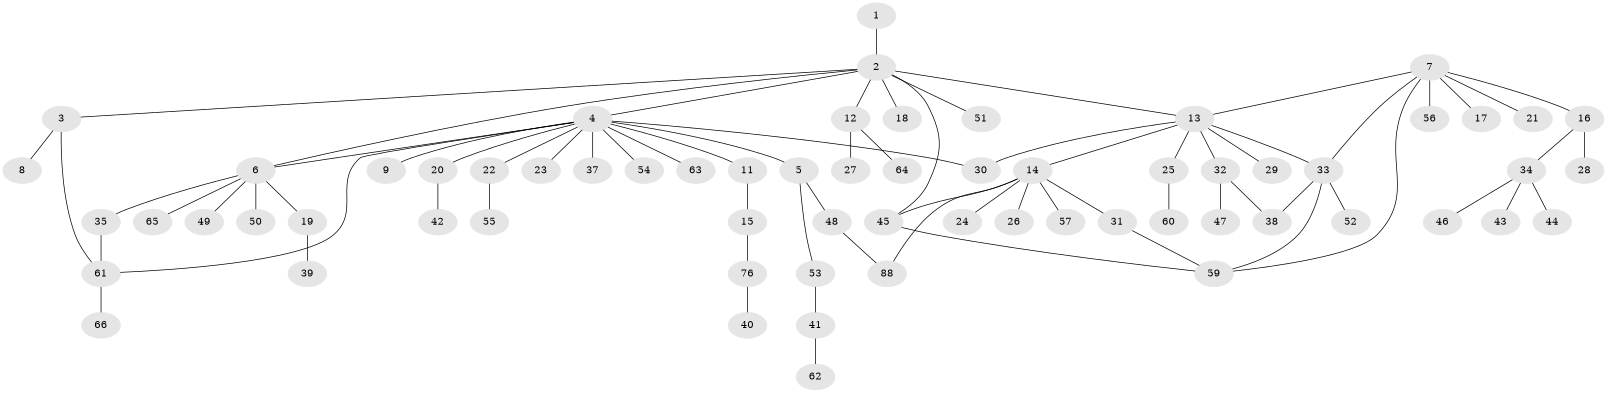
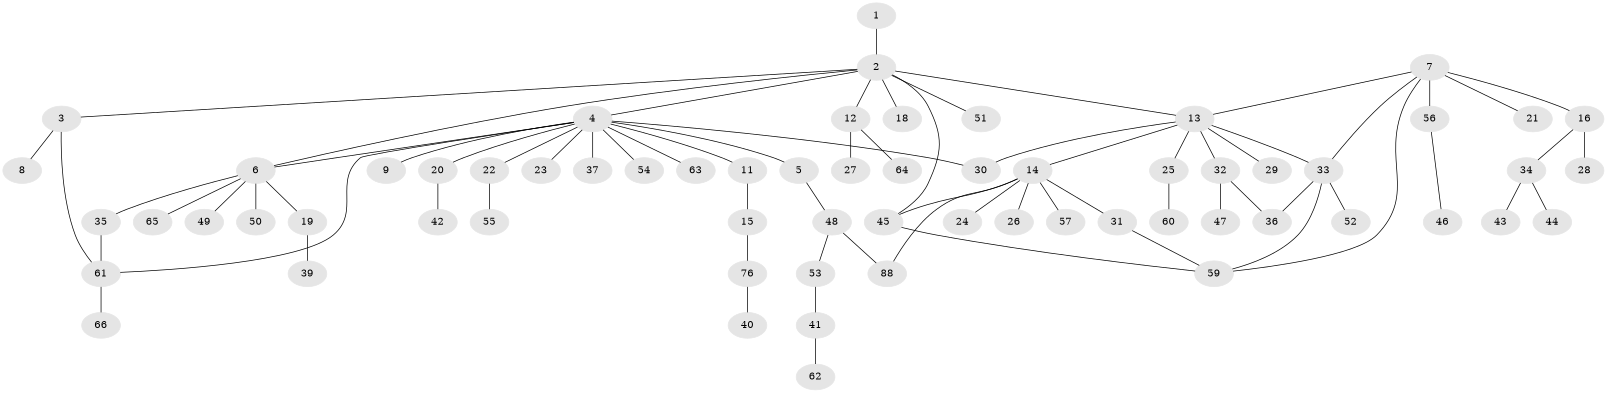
  graph {
    node [color=gray90 style=filled]
    1
    2
    3
    4
    6
    12
    18
    45
    51
    13
    8
    61
    5
    9
    11
    20
    22
    23
    30
    37
    54
    63
    19
    35
    49
    50
    65
    7
    16
-   17
    21
    33
    56
    59
    64
    27
    66
    48
    15
    42
    55
    n42 [label=88]
    53
    39
    14
    25
    29
    32
    28
    34
    52
-   38
+   38 [label=36]
    n53 [label=76]
    40
    24
    26
    31
    57
    60
    47
    43
    44
    46
    41
    62
    1 -- 2
    2 -- 3
    2 -- 4
    2 -- 6
    2 -- 12
    2 -- 18
    2 -- 45
    2 -- 51
    2 -- 13
    3 -- 8
    3 -- 61
    4 -- 6
    4 -- 61
    4 -- 5
    4 -- 9
    4 -- 11
    4 -- 20
    4 -- 22
    4 -- 23
    4 -- 30
    4 -- 37
    4 -- 54
    4 -- 63
    6 -- 19
    6 -- 35
    6 -- 49
    6 -- 50
    6 -- 65
    12 -- 64
    12 -- 27
    45 -- 59
    13 -- 30
    13 -- 33
    13 -- 14
    13 -- 25
    13 -- 29
    13 -- 32
    61 -- 66
    5 -- 48
    11 -- 15
    20 -- 42
    22 -- 55
    19 -- 39
    35 -- 61
    7 -- 13
    7 -- 16
-   7 -- 17
    7 -- 21
    7 -- 33
    7 -- 56
    7 -- 59
    16 -- 28
    16 -- 34
    33 -- 59
    33 -- 52
    33 -- 38
    48 -- n42
-   5 -- 53
+   48 -- 53
    15 -- n53
    53 -- 41
    14 -- 45
    14 -- n42
    14 -- 24
    14 -- 26
    14 -- 31
    14 -- 57
    25 -- 60
    32 -- 38
    32 -- 47
    34 -- 43
    34 -- 44
-   34 -- 46
+   56 -- 46
    n53 -- 40
    31 -- 59
    41 -- 62
  }
